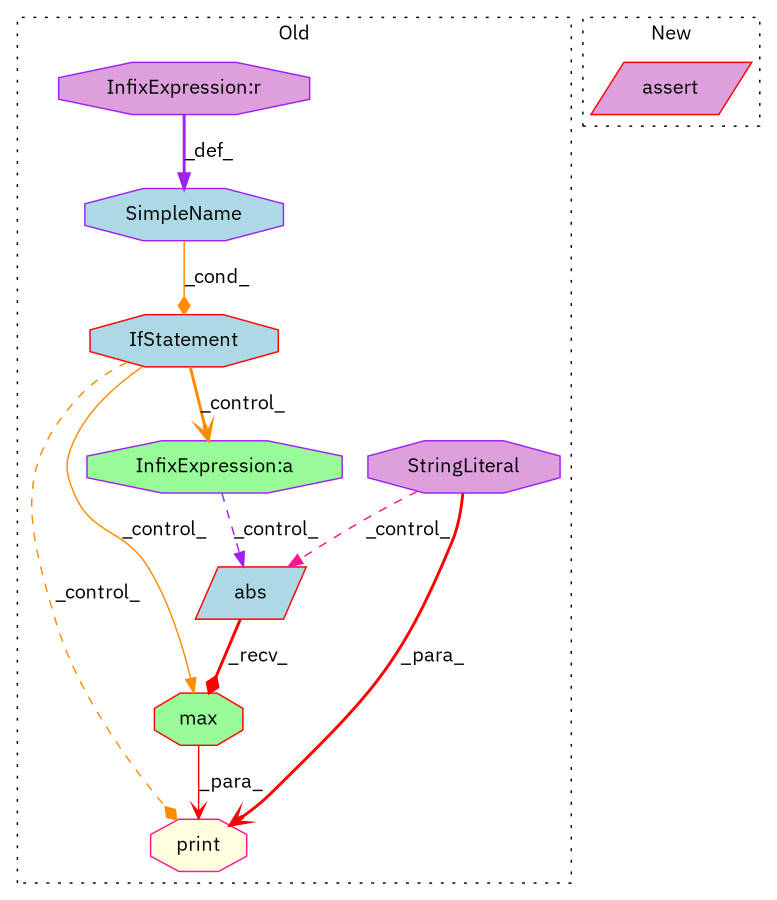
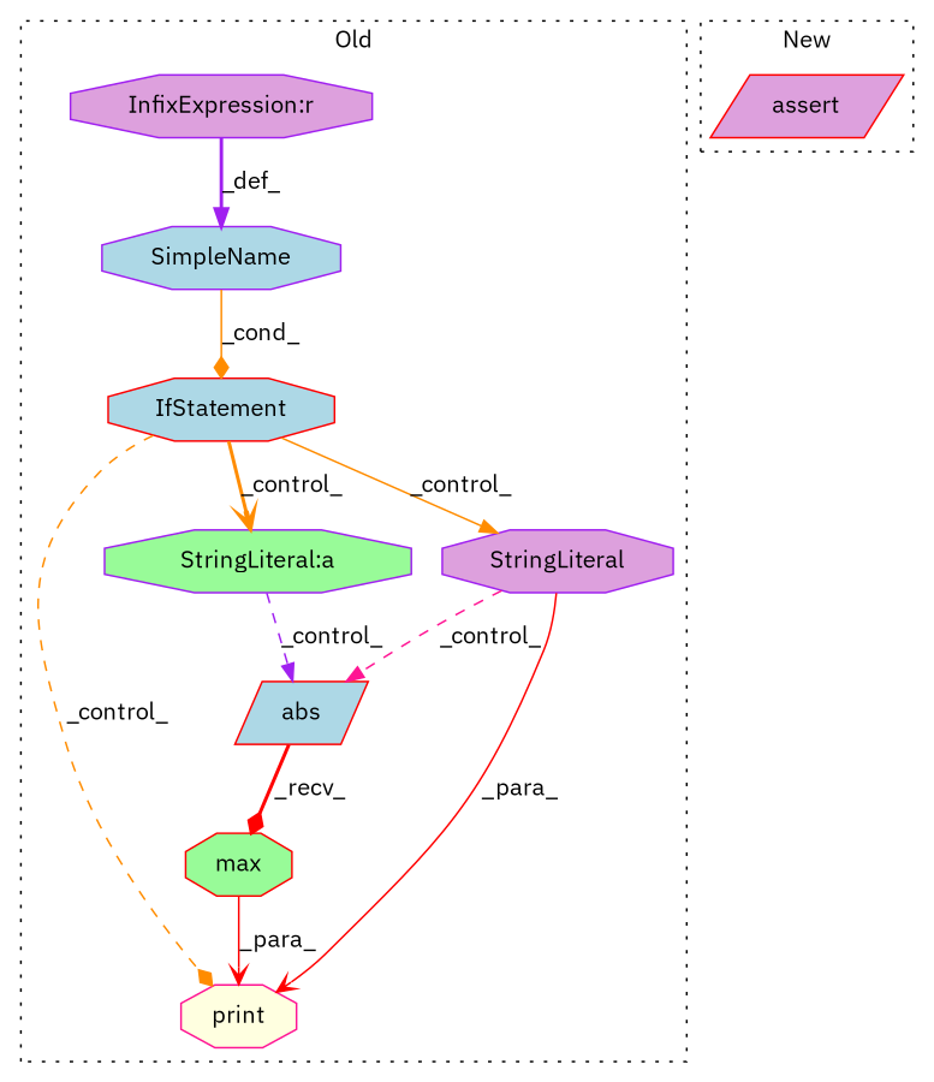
  digraph {
    fontname="IBM Plex Sans"
    node [a=32 color=red fillcolor=lightblue fontname="IBM Plex Sans" l=3 shape=octagon style=filled]
    edge [arrowhead=normal color=darkorange fontname="IBM Plex Sans" style=solid]
    n1 [fillcolor=palegreen l=5 label=max s=30734]
    n2 [color=deeppink fillcolor=lightyellow l="6,1" label=print s="30682,30739"]
-   n3 [a=27 color=purple fillcolor=palegreen label="InfixExpression:a" s=30722]
+   n3 [a=27 color=purple fillcolor=palegreen label="StringLiteral:a" s=30722]
    n4 [a=42 color=purple label=SimpleName l=""]
    n5 [a=27 color=purple fillcolor=plum label="InfixExpression:r" s=30668]
    n6 [a=25 l="4,2" label=IfStatement s="30657,30672"]
    n7 [l="4,1" label=abs s="30711,30732" shape=parallelogram]
    n8 [a=45 color=purple fillcolor=plum l=16 label=StringLiteral s=30688]
    n9 [fillcolor=plum l="19,1" label=assert s="29624,29674" shape=parallelogram]
    subgraph cluster_1 {
      label=Old
      style=dotted
      n1
      n2
      n3
      n4
      n5
      n6
      n7
      n8
    }
    subgraph cluster_2 {
      label=New
      style=dotted
      n9
    }
    n1 -> n2 [arrowhead=vee color=red label=_para_]
    n3 -> n7 [color=purple label=_control_ style=dashed]
    n4 -> n6 [arrowhead=diamond label=_cond_]
    n5 -> n4 [color=purple label=_def_ style=bold]
-   n6 -> n1 [label=_control_]
+   n6 -> n8 [label=_control_]
    n6 -> n2 [arrowhead=diamond label=_control_ style=dashed]
    n6 -> n3 [arrowhead=vee label=_control_ style=bold]
    n7 -> n1 [arrowhead=diamond color=red label=_recv_ style=bold]
-   n8 -> n2 [arrowhead=vee color=red label=_para_ style=bold]
+   n8 -> n2 [arrowhead=vee color=red label=_para_]
    n8 -> n7 [color=deeppink label=_control_ style=dashed]
  }
